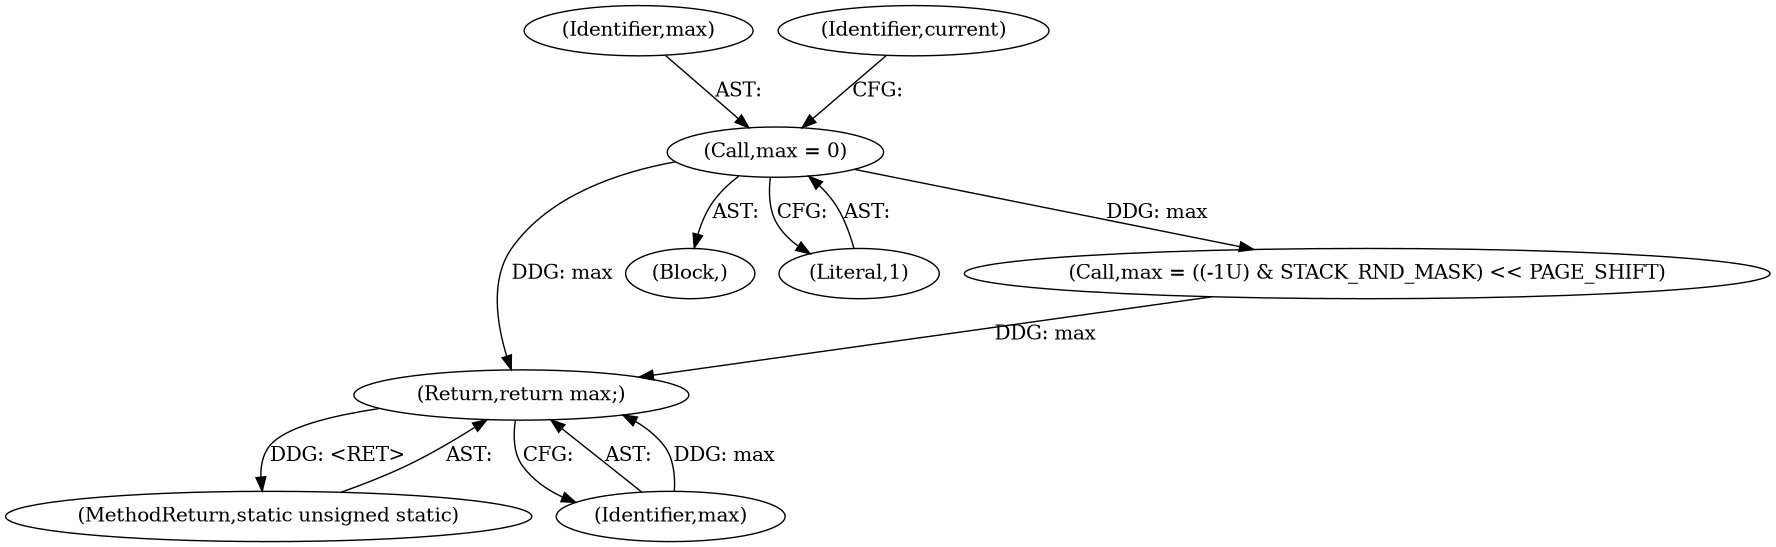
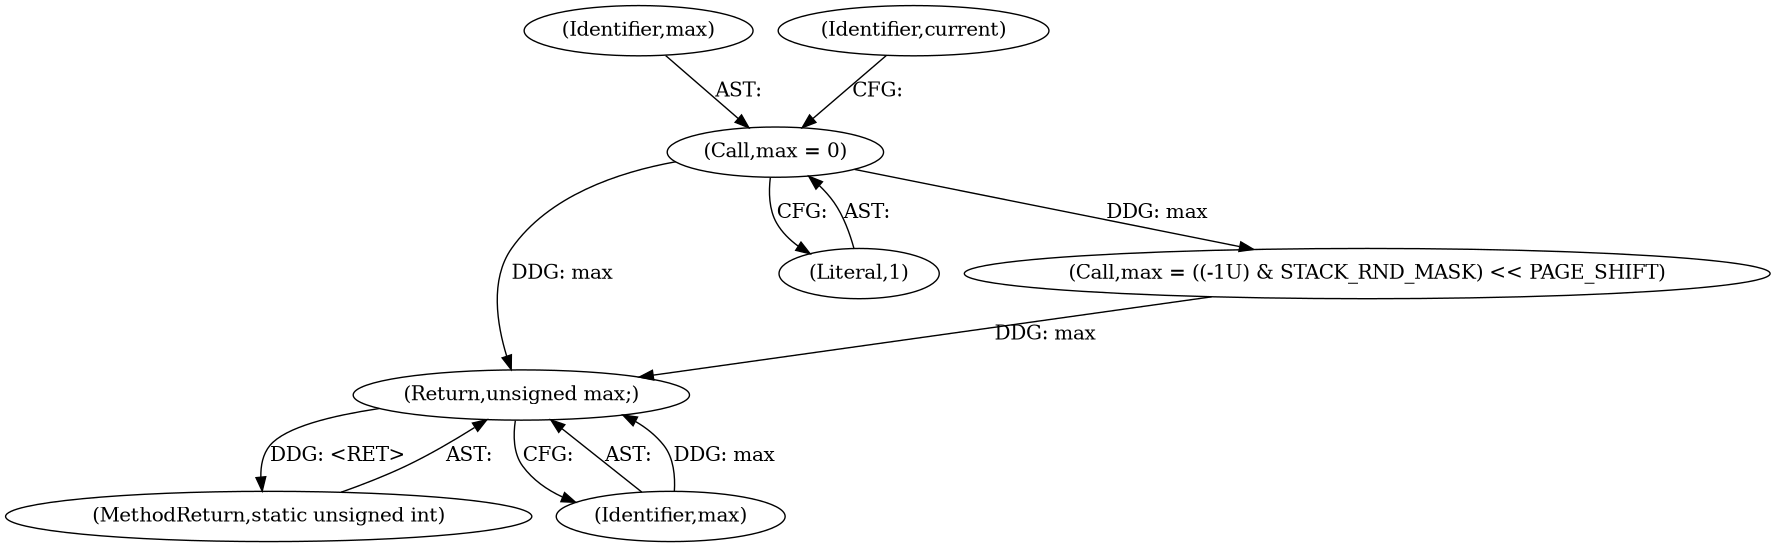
  digraph {
    n1 [label="(Call,max = 0)"]
-   n2 [label="(Return,return max;)"]
-   n3 [label="(Block,)"]
+   n2 [label="(Return,unsigned max;)"]
    n4 [label="(Literal,1)"]
    n5 [label="(Call,max = ((-1U) & STACK_RND_MASK) << PAGE_SHIFT)"]
-   n6 [label="(MethodReturn,static unsigned static)"]
+   n6 [label="(MethodReturn,static unsigned int)"]
    n7 [label="(Identifier,max)"]
    n8 [label="(Identifier,max)"]
    n9 [label="(Identifier,current)"]
    n1 -> n2 [label="DDG: max"]
-   n1 -> n3 [label="AST: "]
    n1 -> n4 [label="CFG: "]
    n1 -> n5 [label="DDG: max"]
    n2 -> n6 [label="DDG: <RET>"]
    n2 -> n7 [label="CFG: "]
    n4 -> n1 [label="AST: "]
    n5 -> n2 [label="DDG: max"]
    n6 -> n2 [label="AST: "]
    n7 -> n2 [label="AST: "]
    n7 -> n2 [label="DDG: max"]
    n8 -> n1 [label="AST: "]
    n9 -> n1 [label="CFG: "]
  }
